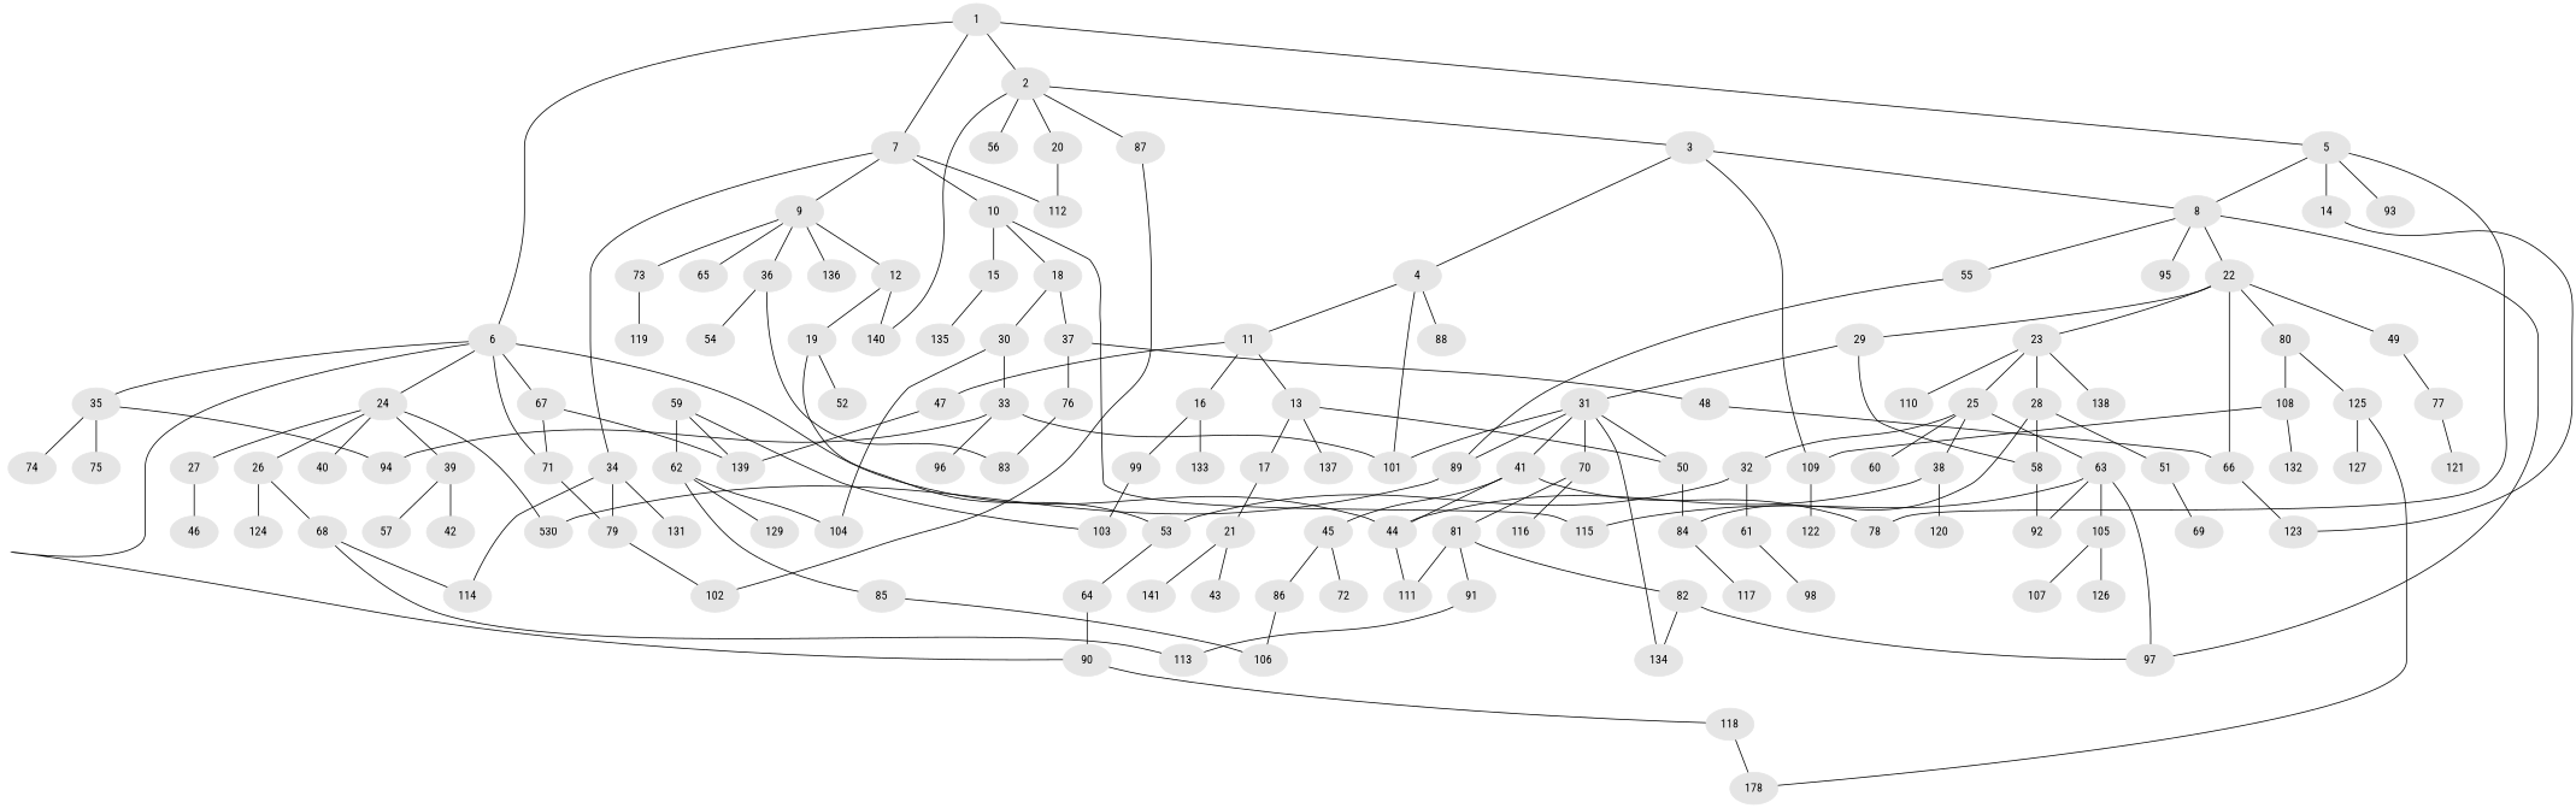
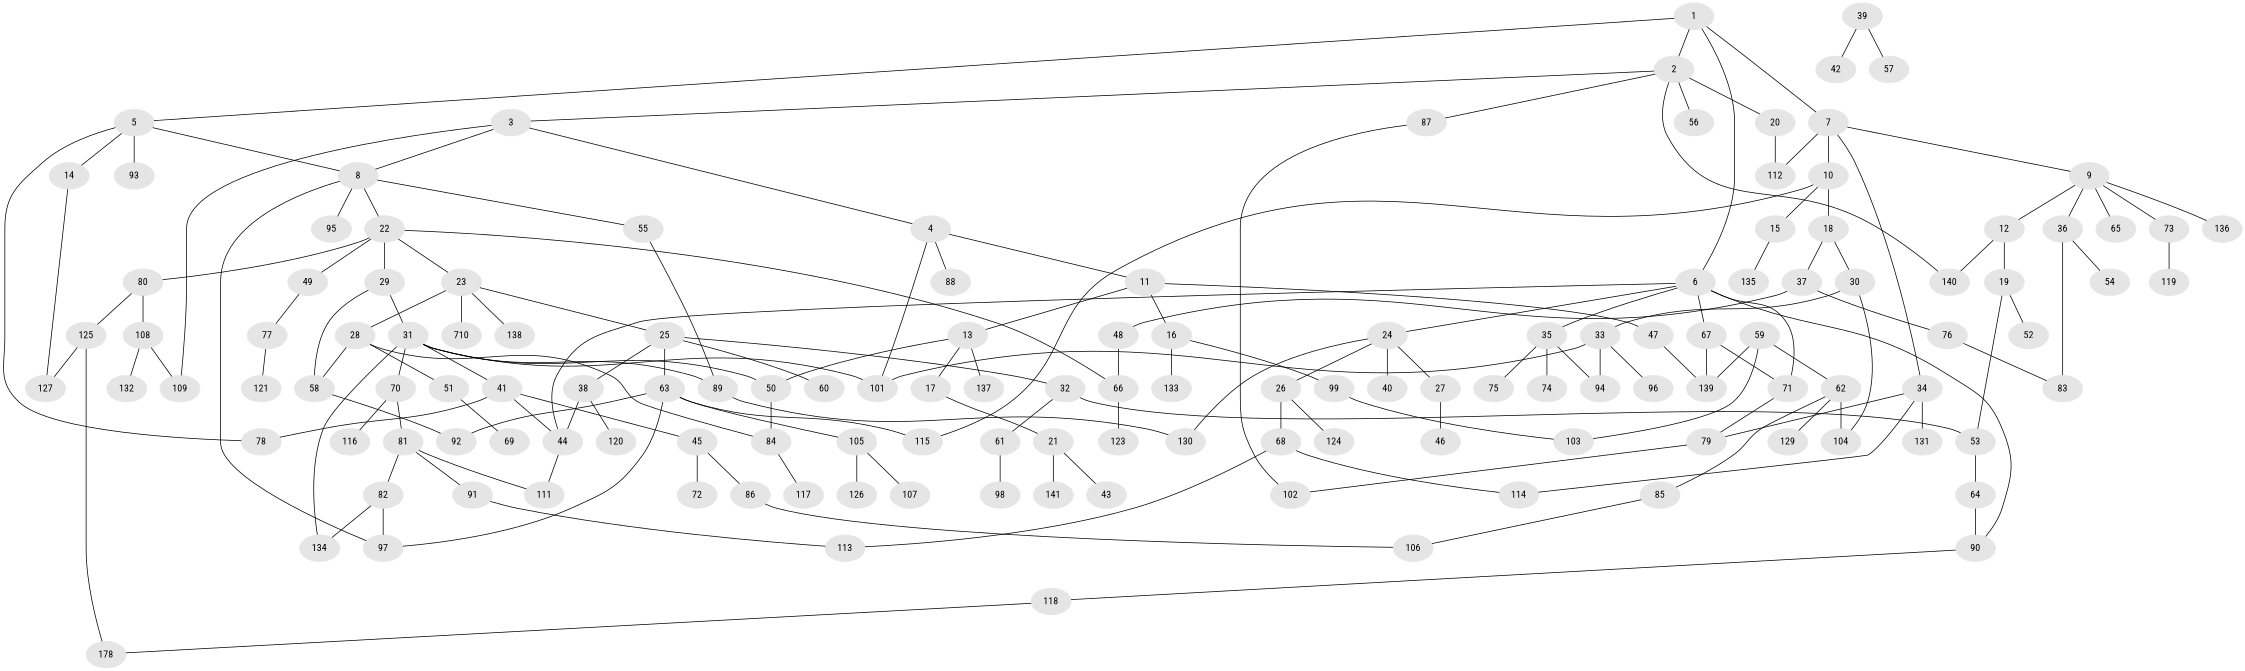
  graph {
    fontname="Roboto Condensed"
    node [color=gray90 fontname="Roboto Condensed" style=filled]
    edge [fontname="Roboto Condensed"]
    1
    2
    5
    6
    7
    3
    20
    56
    87
    140
    8
    14
    78
    93
    24
    35
    44
    67
    71
    90
    9
    10
    34
    112
    4
    109
    102
    11
    88
    101
    22
    55
    95
    97
-   122
    13
    16
    47
    123
    26
    27
    39
    40
-   130 [label=530]
+   130
    94
    74
    75
    111
    139
    79
    118
    12
    36
    65
    73
    136
    15
    18
    115
    114
    131
    23
    29
    49
    66
    80
    89
    19
    54
    83
    119
    135
    30
    37
    17
    50
    137
    99
    133
    52
    53
    21
    84
    103
    43
    141
    33
    104
    48
    76
    64
    25
    28
-   110
+   110 [label=710]
    138
    58
    31
    77
    108
    125
    32
    38
    60
    63
    51
    68
    124
    46
    42
    57
    61
    120
    92
    105
    113
    69
    117
    41
    70
    134
    96
    45
    81
    116
    98
    72
    86
    106
    121
    59
    62
    85
    129
    107
    126
    82
    91
    132
    n139 [label=178]
    127
    1 -- 2
    1 -- 5
    1 -- 6
    1 -- 7
    2 -- 3
    2 -- 20
    2 -- 56
    2 -- 87
    2 -- 140
    5 -- 8
    5 -- 14
    5 -- 78
    5 -- 93
    6 -- 24
    6 -- 35
    6 -- 44
    6 -- 67
    6 -- 71
    6 -- 90
    7 -- 9
    7 -- 10
    7 -- 34
    7 -- 112
    3 -- 8
    3 -- 4
    3 -- 109
    20 -- 112
    87 -- 102
    8 -- 22
    8 -- 55
    8 -- 95
    8 -- 97
-   14 -- 123
+   14 -- 127
    24 -- 26
    24 -- 27
-   24 -- 39
    24 -- 40
    24 -- 130
    35 -- 94
    35 -- 74
    35 -- 75
    44 -- 111
    67 -- 71
    67 -- 139
    71 -- 79
    90 -- 118
    9 -- 12
    9 -- 36
    9 -- 65
    9 -- 73
    9 -- 136
    10 -- 15
    10 -- 18
    10 -- 115
    34 -- 79
    34 -- 114
    34 -- 131
    4 -- 11
    4 -- 88
    4 -- 101
-   109 -- 122
    11 -- 13
    11 -- 16
    11 -- 47
    22 -- 23
    22 -- 29
    22 -- 49
    22 -- 66
    22 -- 80
    55 -- 89
    13 -- 17
    13 -- 50
    13 -- 137
    16 -- 99
    16 -- 133
    47 -- 139
    26 -- 68
    26 -- 124
    27 -- 46
    39 -- 42
    39 -- 57
    79 -- 102
    118 -- n139
    12 -- 140
    12 -- 19
    36 -- 54
    36 -- 83
    73 -- 119
    15 -- 135
    18 -- 30
    18 -- 37
    23 -- 25
    23 -- 28
    23 -- 110
    23 -- 138
    29 -- 58
    29 -- 31
    49 -- 77
    66 -- 123
    80 -- 108
    80 -- 125
    89 -- 130
    19 -- 52
    19 -- 53
    30 -- 33
    30 -- 104
    37 -- 48
    37 -- 76
    17 -- 21
    50 -- 84
    99 -- 103
    53 -- 64
    21 -- 43
    21 -- 141
    84 -- 117
    33 -- 101
    33 -- 94
    33 -- 96
    48 -- 66
    76 -- 83
    64 -- 90
    25 -- 32
    25 -- 38
    25 -- 60
    25 -- 63
    28 -- 84
    28 -- 58
    28 -- 51
    58 -- 92
    31 -- 101
    31 -- 89
    31 -- 50
    31 -- 41
    31 -- 70
    31 -- 134
    77 -- 121
    108 -- 109
    108 -- 132
    125 -- n139
    125 -- 127
    32 -- 53
    32 -- 61
    38 -- 44
    38 -- 120
    63 -- 97
    63 -- 115
    63 -- 92
    63 -- 105
    51 -- 69
    68 -- 114
    68 -- 113
    61 -- 98
    105 -- 107
    105 -- 126
    41 -- 78
    41 -- 44
    41 -- 45
    70 -- 81
    70 -- 116
    45 -- 72
    45 -- 86
    81 -- 111
    81 -- 82
    81 -- 91
    86 -- 106
    59 -- 139
    59 -- 103
    59 -- 62
    62 -- 104
    62 -- 85
    62 -- 129
    85 -- 106
    82 -- 97
    82 -- 134
    91 -- 113
  }
